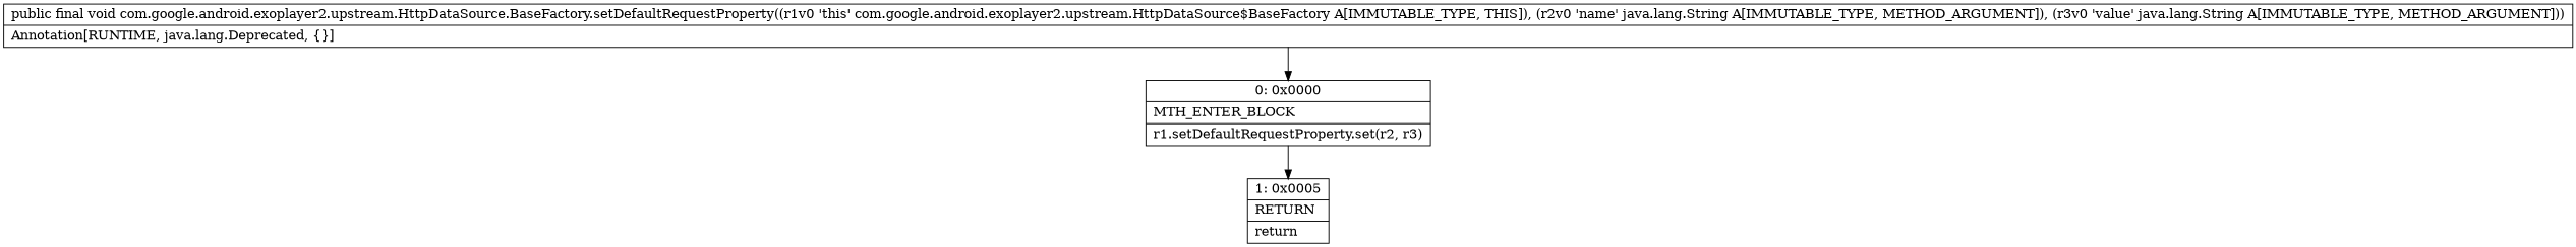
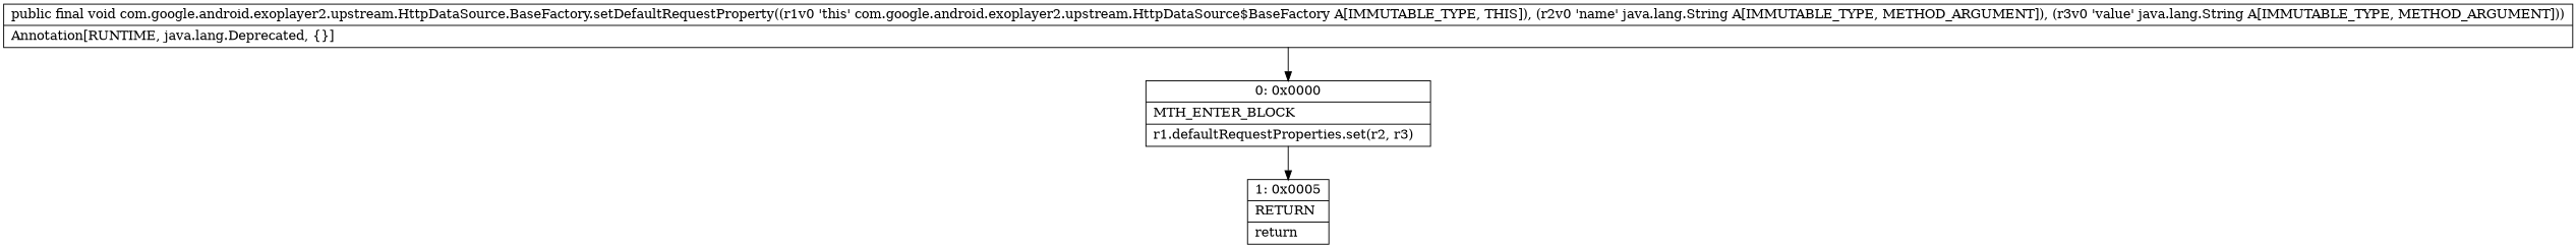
  digraph {
    node [shape=record]
-   n1 [label="{0\:\ 0x0000|MTH_ENTER_BLOCK\l|r1.setDefaultRequestProperty.set(r2, r3)\l}"]
+   n1 [label="{0\:\ 0x0000|MTH_ENTER_BLOCK\l|r1.defaultRequestProperties.set(r2, r3)\l}"]
    n2 [label="{1\:\ 0x0005|RETURN\l|return\l}"]
    n3 [label="{public final void com.google.android.exoplayer2.upstream.HttpDataSource.BaseFactory.setDefaultRequestProperty((r1v0 'this' com.google.android.exoplayer2.upstream.HttpDataSource$BaseFactory A[IMMUTABLE_TYPE, THIS]), (r2v0 'name' java.lang.String A[IMMUTABLE_TYPE, METHOD_ARGUMENT]), (r3v0 'value' java.lang.String A[IMMUTABLE_TYPE, METHOD_ARGUMENT]))  | Annotation[RUNTIME, java.lang.Deprecated, \{\}]\l}"]
    n1 -> n2
    n3 -> n1
  }
